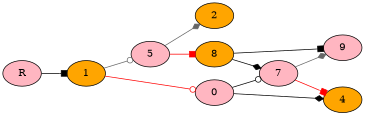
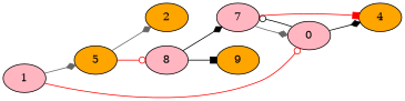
  digraph {
    rankdir=LR
    node [fillcolor=lightpink style=filled]
    edge [arrowhead=diamond color=black]
-   5
-   1 [fillcolor=orange]
+   5 [fillcolor=orange]
+   1
    n3 [label=0]
    2 [fillcolor=orange]
-   8 [fillcolor=orange]
+   8
    4 [fillcolor=orange]
    7
-   9
-   R
+   9 [fillcolor=orange]
    5 -> 2 [color=gray40]
-   5 -> 8 [arrowhead=box color=red]
-   1 -> 5 [arrowhead=odot color=gray40]
+   5 -> 8 [arrowhead=odot color=red]
+   1 -> 5 [color=gray40]
    1 -> n3 [arrowhead=odot color=red]
    n3 -> 4
    n3 -> 7 [arrowhead=odot]
    8 -> 7
    8 -> 9 [arrowhead=box]
-   7 -> 9 [color=gray40]
+   7 -> n3 [color=gray40]
    7 -> 4 [arrowhead=box color=red]
-   R -> 1 [arrowhead=box]
  }
